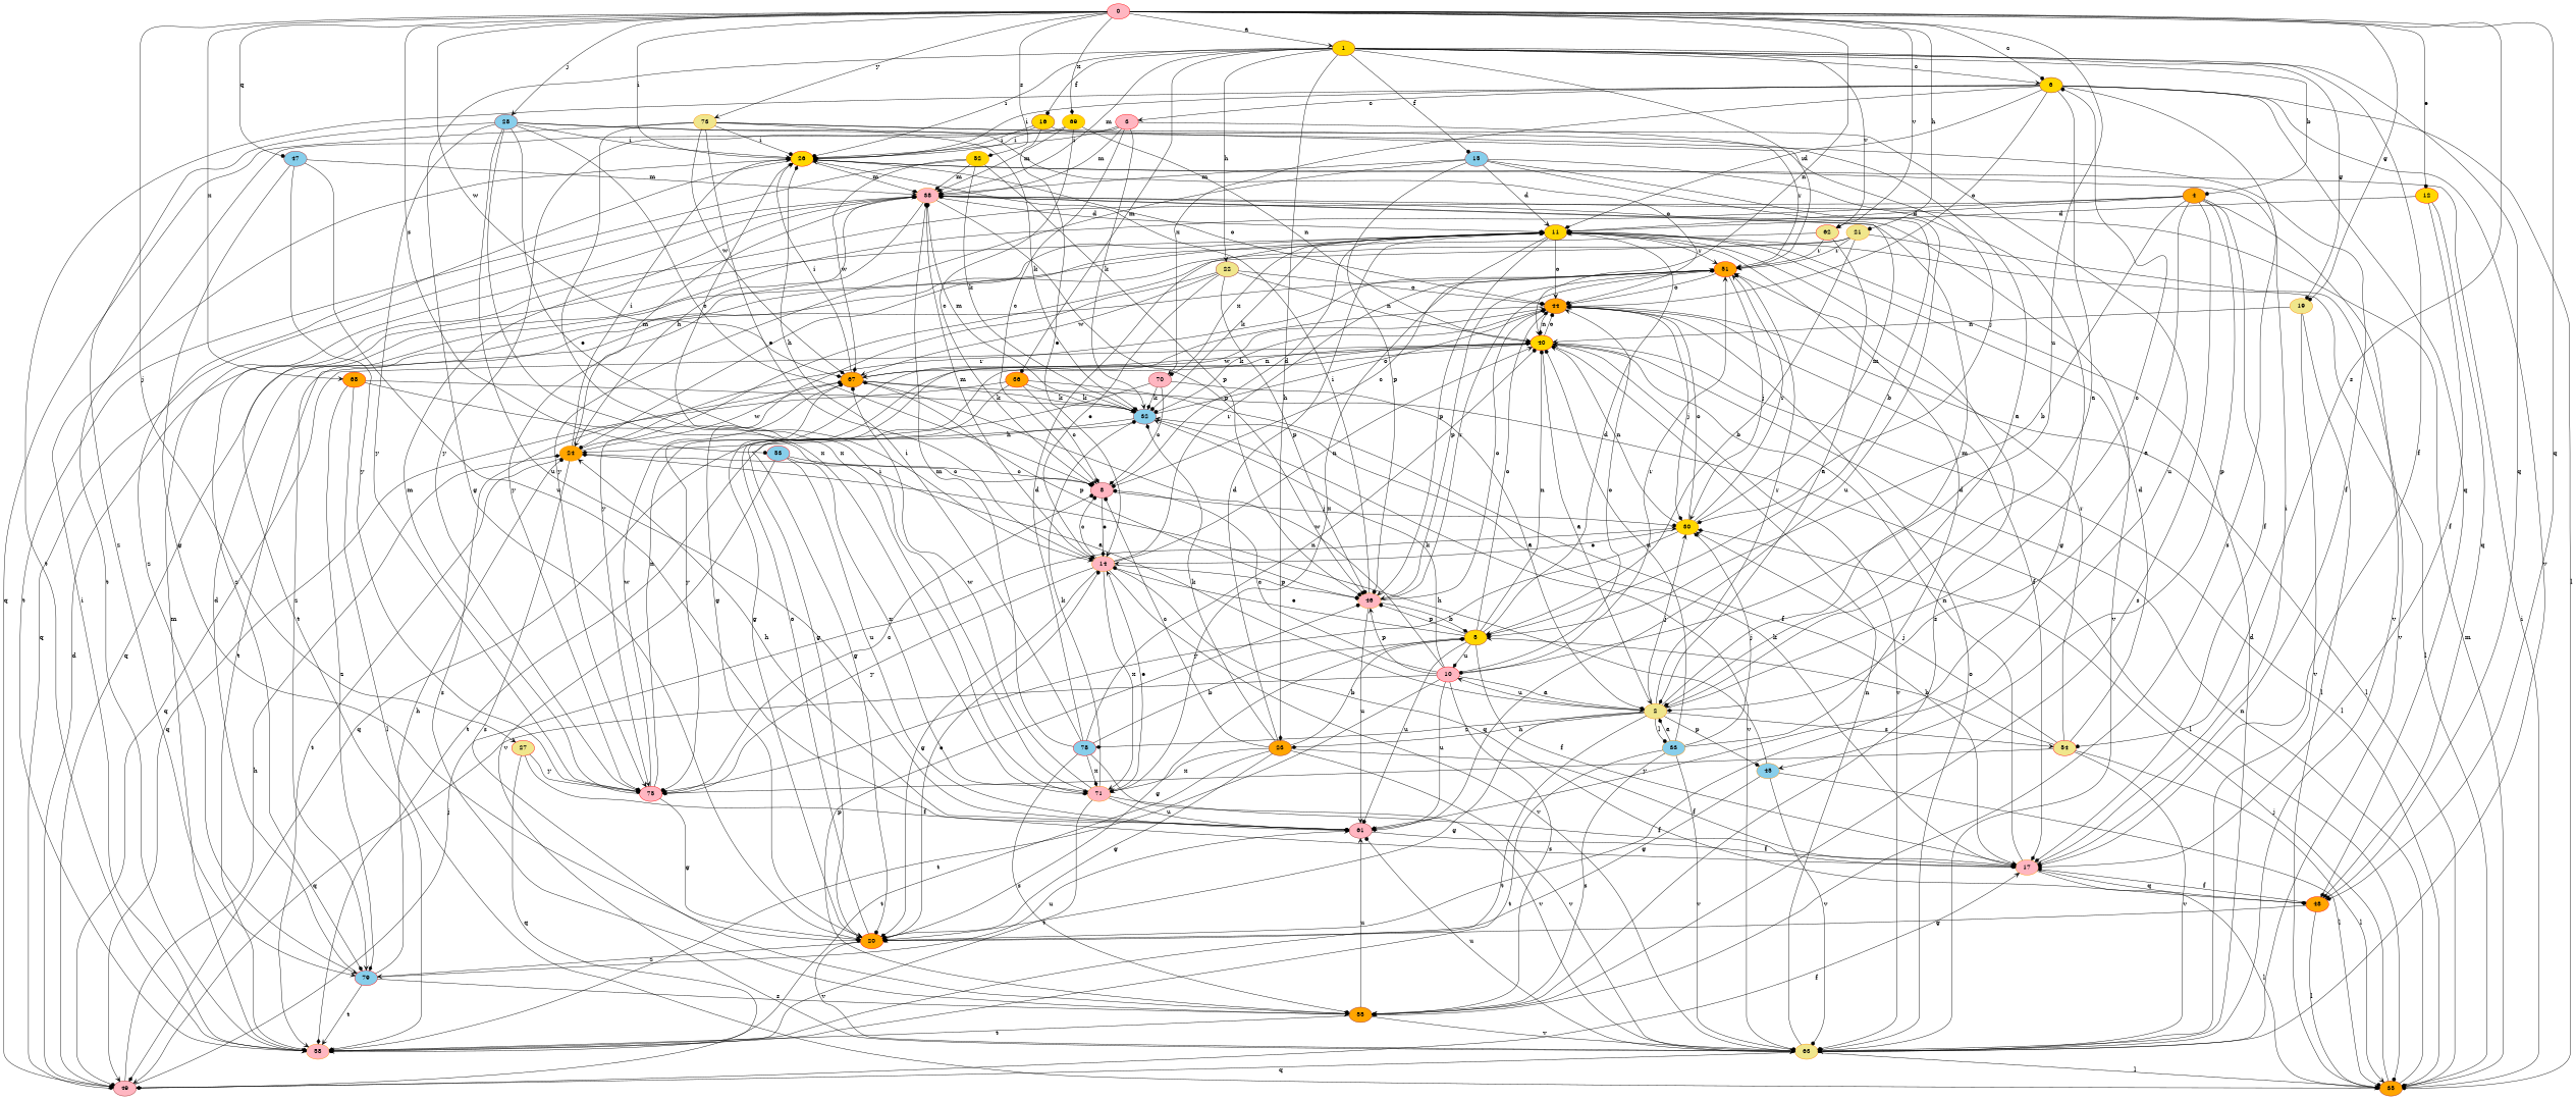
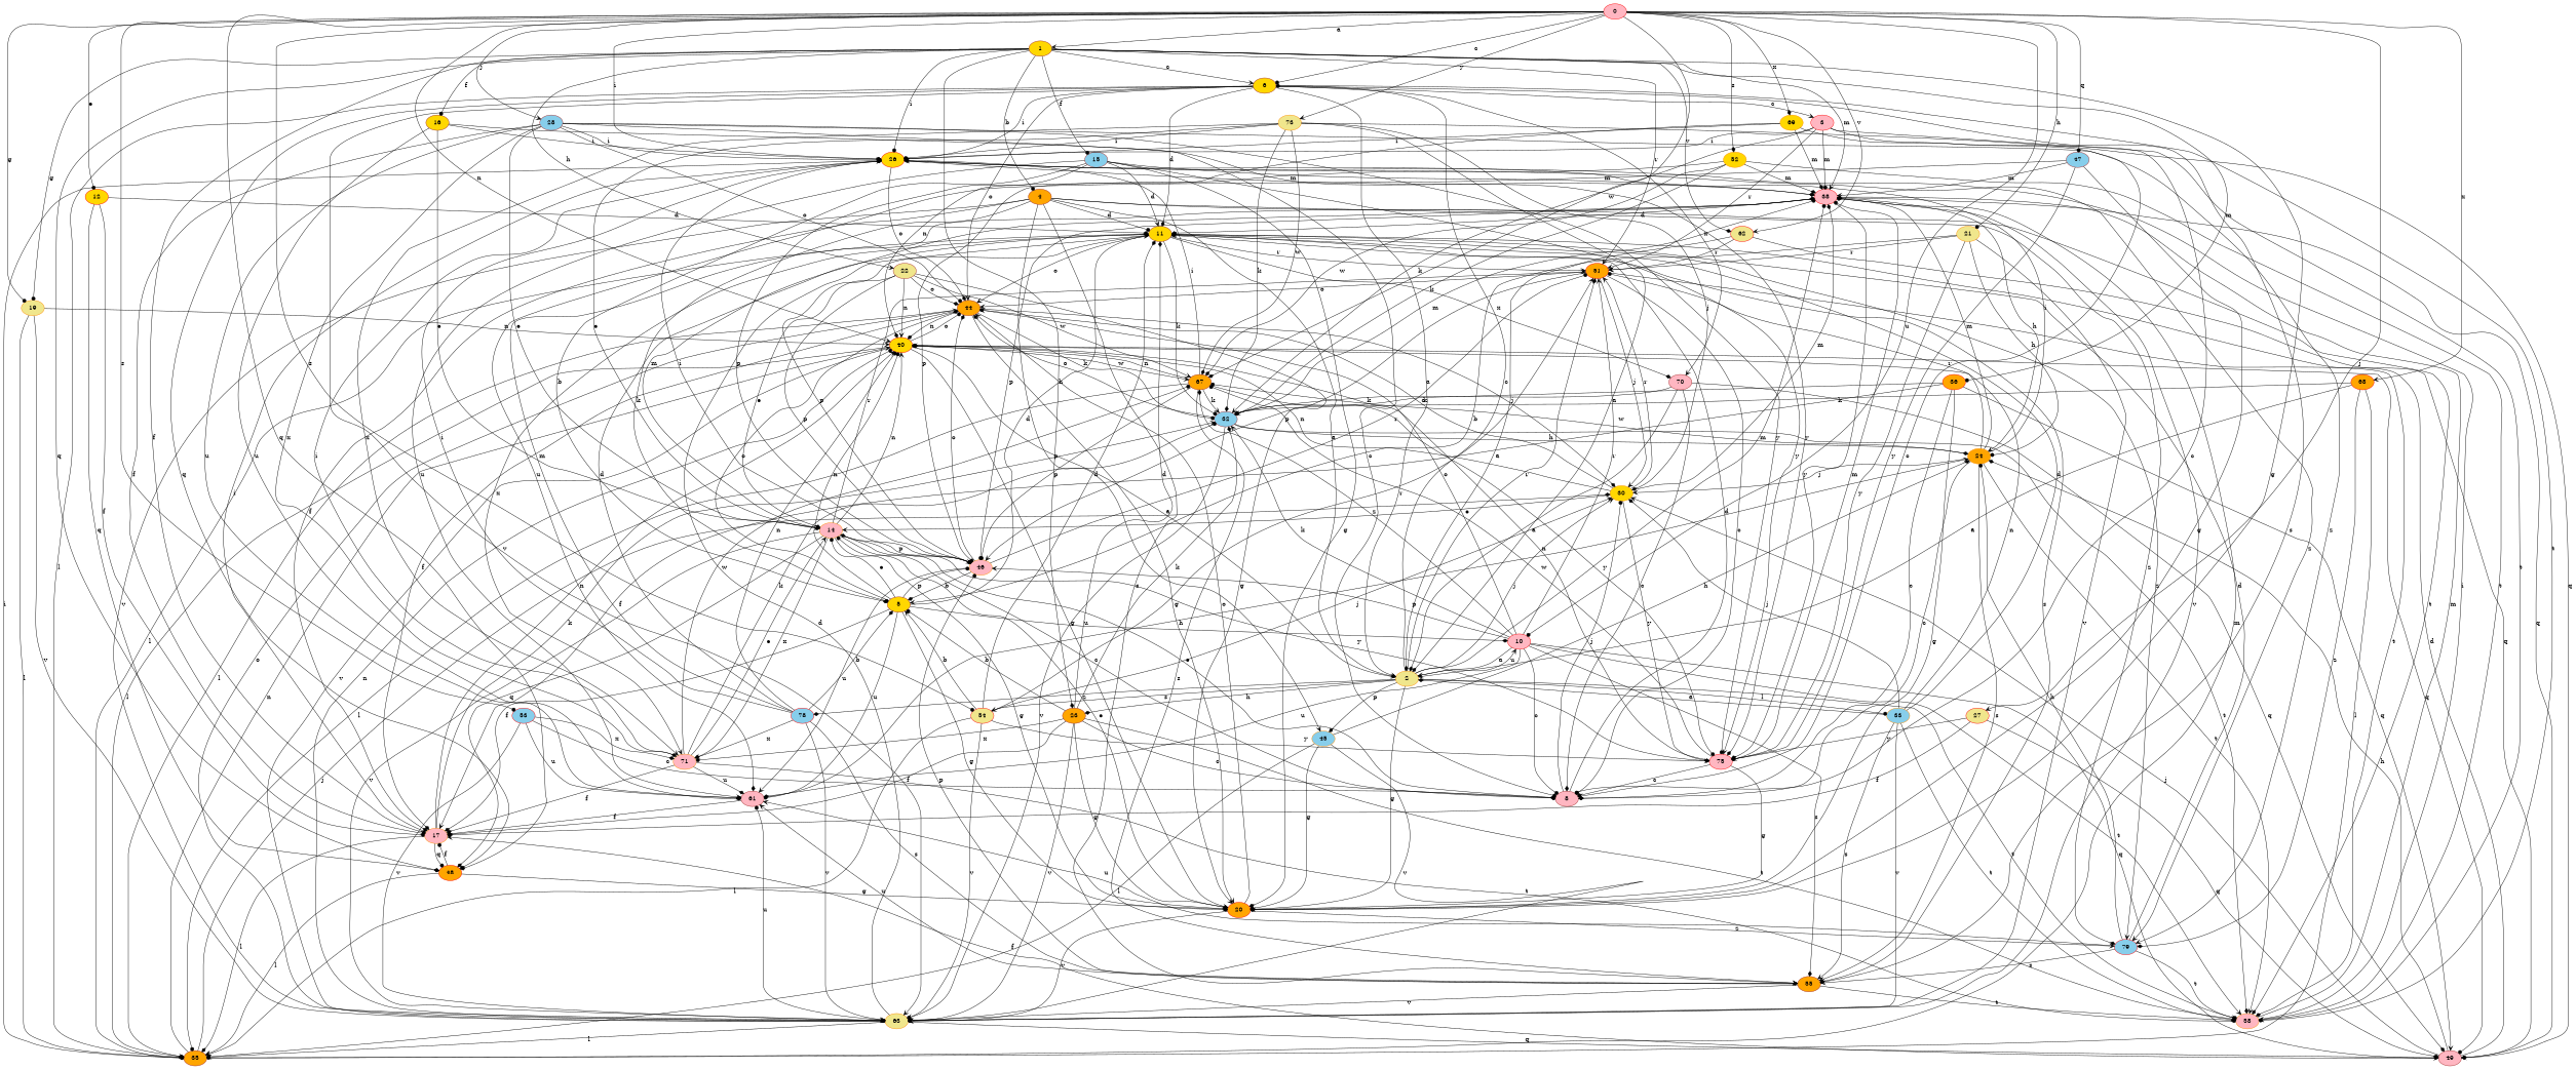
  strict digraph {
    fontname="DejaVu Serif"
    node [color=brown fillcolor=lightpink fontname="DejaVu Serif" style=filled]
    edge [arrowhead=vee fontname="DejaVu Serif"]
    0 [color=red]
    1 [fillcolor=gold]
    6 [fillcolor=gold]
    12 [color=red fillcolor=gold]
    19 [color=darkorange fillcolor=khaki]
    21 [color=darkorange fillcolor=khaki]
    26 [color=red fillcolor=gold]
    27 [color=red fillcolor=khaki]
    28 [fillcolor=skyblue]
    40 [color=red fillcolor=gold]
    47 [fillcolor=skyblue]
    48 [color=red fillcolor=orange]
    52 [color=darkorange fillcolor=gold]
    53 [color=red fillcolor=skyblue]
    54 [color=red fillcolor=khaki]
    n16 [color=red label=10]
    62 [color=red fillcolor=khaki]
    67 [fillcolor=orange]
    68 [color=red fillcolor=orange]
    69 [color=darkorange fillcolor=gold]
    73 [color=darkorange fillcolor=khaki]
    4 [fillcolor=orange]
    15 [fillcolor=skyblue]
    16 [fillcolor=gold]
    17 [color=darkorange]
    20 [color=red fillcolor=orange]
    22 [fillcolor=khaki]
    23 [fillcolor=orange]
    36 [color=red fillcolor=orange]
-   38 [color=darkorange]
+   38 [color=red]
    51 [color=red fillcolor=orange]
    2 [color=darkorange fillcolor=khaki]
    58 [color=darkorange]
    11 [fillcolor=gold]
    55 [fillcolor=orange]
    63 [color=darkorange fillcolor=khaki]
    44 [fillcolor=orange]
    n38 [color=red label=3]
    35 [fillcolor=orange]
    70
    5 [fillcolor=gold]
    75 [color=red]
    24 [color=darkorange fillcolor=orange]
    79 [color=red fillcolor=skyblue]
    49
    14 [color=darkorange]
    61
    8
    71 [color=darkorange]
    46 [color=darkorange]
    32 [fillcolor=skyblue]
    30 [color=darkorange fillcolor=gold]
    45 [color=darkorange fillcolor=skyblue]
    33 [color=darkorange fillcolor=skyblue]
    78 [color=red fillcolor=skyblue]
    0 -> 1 [label=a]
    0 -> 6 [arrowhead=dot label=c]
    0 -> 12 [arrowhead=dot label=e]
    0 -> 19 [arrowhead=dot label=g]
    0 -> 21 [arrowhead=dot label=h]
    0 -> 26 [arrowhead=diamond label=i]
    0 -> 27 [label=j]
    0 -> 28 [label=j]
    0 -> 40 [label=n]
    0 -> 47 [arrowhead=dot label=q]
    0 -> 48 [arrowhead=diamond label=q]
    0 -> 52 [arrowhead=diamond label=s]
    0 -> 53 [arrowhead=dot label=s]
    0 -> 54 [arrowhead=dot label=s]
    0 -> n16 [arrowhead=dot label=u]
    0 -> 62 [label=v]
    0 -> 67 [arrowhead=diamond label=w]
    0 -> 68 [label=x]
    0 -> 69 [arrowhead=diamond label=x]
    0 -> 73 [label=y]
    1 -> 6 [label=c]
    1 -> 19 [arrowhead=dot label=g]
    1 -> 26 [arrowhead=dot label=i]
    1 -> 48 [arrowhead=diamond label=q]
    1 -> 62 [arrowhead=diamond label=v]
    1 -> 4 [arrowhead=dot label=b]
    1 -> 15 [arrowhead=dot label=f]
    1 -> 16 [arrowhead=dot label=f]
    1 -> 17 [arrowhead=dot label=f]
    1 -> 20 [label=g]
    1 -> 22 [label=h]
    1 -> 23 [arrowhead=diamond label=h]
    1 -> 36 [arrowhead=dot label=m]
    1 -> 38 [label=m]
    1 -> 51 [label=r]
    6 -> 26 [arrowhead=diamond label=i]
    6 -> 48 [arrowhead=diamond label=q]
    6 -> 2 [label=a]
    6 -> 58 [arrowhead=dot label=t]
    6 -> 11 [arrowhead=diamond label=d]
    6 -> 55 [arrowhead=dot label=s]
    6 -> 63 [label=v]
    6 -> 44 [label=o]
    6 -> n38 [label=c]
    6 -> 35 [arrowhead=dot label=l]
    6 -> 70 [label=x]
    12 -> 48 [arrowhead=diamond label=q]
    12 -> 17 [arrowhead=dot label=f]
    12 -> 11 [arrowhead=diamond label=d]
    19 -> 40 [label=n]
    19 -> 63 [arrowhead=dot label=v]
    19 -> 35 [arrowhead=diamond label=l]
    21 -> 51 [label=r]
    21 -> 63 [label=v]
    21 -> 5 [label=b]
    21 -> 75 [label=y]
    21 -> 24 [arrowhead=dot label=h]
    26 -> 38 [arrowhead=diamond label=m]
    26 -> 44 [arrowhead=diamond label=o]
    26 -> 79 [label=z]
    27 -> 17 [arrowhead=dot label=f]
    27 -> 75 [arrowhead=dot label=y]
    27 -> 49 [arrowhead=diamond label=q]
    28 -> 26 [label=i]
    28 -> 17 [label=f]
    28 -> 44 [arrowhead=dot label=o]
    28 -> 75 [arrowhead=dot label=y]
    28 -> 79 [label=z]
    28 -> 14 [label=e]
    28 -> 61 [arrowhead=diamond label=u]
    28 -> 8 [arrowhead=dot label=c]
    28 -> 71 [arrowhead=diamond label=x]
    40 -> 67 [label=w]
    40 -> 20 [label=g]
    40 -> 2 [label=a]
    40 -> 63 [arrowhead=diamond label=v]
    40 -> 44 [arrowhead=dot label=o]
    40 -> 35 [arrowhead=diamond label=l]
    40 -> 49 [arrowhead=dot label=q]
    47 -> 20 [arrowhead=dot label=g]
    47 -> 38 [label=m]
    47 -> 75 [arrowhead=dot label=y]
    47 -> 61 [arrowhead=diamond label=u]
    48 -> 17 [arrowhead=dot label=f]
    48 -> 20 [label=g]
    48 -> 35 [label=l]
    52 -> 67 [arrowhead=diamond label=w]
    52 -> 38 [arrowhead=diamond label=m]
    52 -> 58 [label=t]
    52 -> 46 [arrowhead=dot label=p]
    52 -> 32 [label=k]
    53 -> 63 [label=v]
    53 -> 61 [arrowhead=dot label=u]
    53 -> 8 [arrowhead=diamond label=c]
    53 -> 71 [arrowhead=diamond label=x]
    54 -> 51 [label=r]
    54 -> 11 [arrowhead=diamond label=d]
    54 -> 63 [label=v]
    54 -> 35 [label=l]
    54 -> 5 [label=b]
    54 -> 75 [label=y]
    54 -> 30 [label=j]
-   n16 -> 67 [arrowhead=diamond label=w]
+   n16 -> 67 [arrowhead=diamond label=z]
    n16 -> 51 [label=r]
    n16 -> 2 [label=a]
    n16 -> 58 [label=t]
    n16 -> 55 [arrowhead=diamond label=s]
    n16 -> 44 [label=o]
    n16 -> 49 [label=q]
    n16 -> 61 [arrowhead=diamond label=u]
    n16 -> 8 [arrowhead=dot label=c]
    n16 -> 46 [label=p]
    n16 -> 32 [label=k]
    62 -> 51 [label=r]
    62 -> 2 [arrowhead=diamond label=a]
    62 -> 49 [arrowhead=diamond label=q]
    67 -> 26 [label=i]
    67 -> 40 [arrowhead=diamond label=n]
    67 -> 55 [label=s]
    67 -> 35 [arrowhead=dot label=l]
    67 -> 75 [arrowhead=dot label=y]
    67 -> 46 [arrowhead=dot label=p]
    67 -> 32 [label=k]
    68 -> 2 [label=a]
    68 -> 35 [arrowhead=dot label=l]
    68 -> 79 [arrowhead=diamond label=z]
    68 -> 32 [arrowhead=diamond label=k]
    69 -> 26 [arrowhead=dot label=i]
    69 -> 40 [arrowhead=diamond label=n]
    69 -> 38 [arrowhead=diamond label=m]
    69 -> 8 [arrowhead=dot label=c]
    73 -> 26 [arrowhead=dot label=i]
    73 -> 67 [arrowhead=diamond label=w]
    73 -> 2 [arrowhead=diamond label=a]
    73 -> 49 [label=q]
    73 -> 14 [arrowhead=diamond label=e]
    73 -> 71 [label=x]
    73 -> 32 [arrowhead=diamond label=k]
    73 -> 30 [arrowhead=diamond label=j]
    4 -> 17 [arrowhead=diamond label=f]
    4 -> 2 [arrowhead=diamond label=a]
    4 -> 58 [arrowhead=diamond label=t]
    4 -> 11 [arrowhead=dot label=d]
    4 -> 55 [label=s]
    4 -> 63 [arrowhead=dot label=v]
-   4 -> 5 [arrowhead=dot label=b]
+   4 -> 5 [arrowhead=dot label=k]
    4 -> 79 [arrowhead=diamond label=z]
    4 -> 45 [label=p]
    15 -> 20 [arrowhead=diamond label=g]
    15 -> 38 [arrowhead=diamond label=m]
    15 -> 11 [label=d]
    15 -> 5 [arrowhead=diamond label=b]
    15 -> 75 [label=y]
    15 -> 61 [label=u]
    15 -> 46 [arrowhead=dot label=p]
    16 -> 26 [arrowhead=diamond label=i]
    16 -> 75 [arrowhead=diamond label=y]
    16 -> 14 [label=e]
    16 -> 61 [arrowhead=diamond label=u]
    17 -> 26 [label=i]
    17 -> 40 [label=n]
    17 -> 48 [arrowhead=dot label=q]
    17 -> 35 [arrowhead=diamond label=l]
    17 -> 32 [label=k]
    20 -> 63 [label=v]
    20 -> 44 [label=o]
    20 -> 79 [label=z]
    20 -> 14 [arrowhead=dot label=e]
    22 -> 40 [label=n]
    22 -> 67 [label=w]
    22 -> 20 [label=g]
    22 -> 44 [arrowhead=diamond label=o]
    22 -> 14 [arrowhead=diamond label=e]
    22 -> 46 [arrowhead=dot label=p]
    23 -> 17 [arrowhead=diamond label=f]
    23 -> 20 [arrowhead=diamond label=g]
    23 -> 58 [label=t]
    23 -> 11 [arrowhead=diamond label=d]
    23 -> 63 [label=v]
    23 -> 5 [arrowhead=dot label=b]
    23 -> 8 [arrowhead=dot label=c]
    23 -> 71 [arrowhead=dot label=x]
    23 -> 32 [arrowhead=diamond label=k]
    36 -> 17 [label=f]
    36 -> 20 [arrowhead=dot label=g]
    36 -> 49 [label=q]
    36 -> 8 [arrowhead=diamond label=c]
    36 -> 32 [arrowhead=dot label=k]
    38 -> 11 [arrowhead=diamond label=d]
    38 -> 63 [arrowhead=dot label=v]
    38 -> 75 [arrowhead=diamond label=y]
    38 -> 24 [label=h]
    38 -> 49 [arrowhead=diamond label=q]
    38 -> 46 [arrowhead=dot label=p]
    51 -> 58 [arrowhead=diamond label=t]
    51 -> 44 [label=o]
    51 -> 8 [arrowhead=dot label=c]
    51 -> 46 [label=p]
    51 -> 30 [label=j]
    2 -> 6 [arrowhead=dot label=c]
    2 -> 54 [label=s]
    2 -> n16 [label=u]
    2 -> 20 [arrowhead=dot label=g]
    2 -> 23 [arrowhead=diamond label=h]
    2 -> 38 [arrowhead=dot label=m]
    2 -> 51 [arrowhead=diamond label=r]
    2 -> 58 [arrowhead=dot label=t]
    2 -> 30 [label=j]
    2 -> 45 [arrowhead=diamond label=p]
    2 -> 33 [arrowhead=dot label=l]
    2 -> 78 [arrowhead=diamond label=z]
    58 -> 26 [label=i]
    58 -> 38 [label=m]
    11 -> 51 [label=r]
    11 -> 55 [label=s]
    11 -> 44 [label=o]
    11 -> 35 [arrowhead=dot label=l]
    11 -> 70 [arrowhead=diamond label=x]
    11 -> 79 [label=z]
    11 -> 71 [label=x]
    11 -> 46 [label=p]
    11 -> 32 [arrowhead=dot label=k]
    55 -> 58 [arrowhead=diamond label=t]
    55 -> 63 [arrowhead=dot label=v]
    55 -> 61 [label=u]
    55 -> 46 [arrowhead=dot label=p]
    63 -> 40 [arrowhead=dot label=n]
    63 -> 11 [label=d]
    63 -> 44 [label=o]
    63 -> 35 [label=l]
    63 -> 49 [arrowhead=diamond label=q]
    63 -> 61 [arrowhead=dot label=u]
    44 -> 40 [arrowhead=diamond label=n]
    44 -> 17 [arrowhead=diamond label=f]
    44 -> 20 [label=g]
    44 -> 35 [label=l]
    44 -> 32 [arrowhead=dot label=k]
    44 -> 30 [arrowhead=diamond label=j]
    n38 -> 26 [arrowhead=dot label=i]
    n38 -> 38 [arrowhead=dot label=m]
    n38 -> 51 [label=r]
    n38 -> 58 [label=t]
    n38 -> 8 [label=c]
    n38 -> 32 [label=k]
    35 -> 26 [arrowhead=dot label=i]
    35 -> 40 [label=n]
    35 -> 38 [arrowhead=dot label=m]
    35 -> 30 [arrowhead=diamond label=j]
    70 -> 2 [arrowhead=diamond label=a]
    70 -> 49 [arrowhead=diamond label=q]
    70 -> 8 [arrowhead=diamond label=c]
    70 -> 32 [arrowhead=diamond label=k]
    5 -> 40 [arrowhead=dot label=n]
    5 -> n16 [arrowhead=diamond label=u]
    5 -> 17 [arrowhead=diamond label=f]
    5 -> 20 [arrowhead=dot label=g]
    5 -> 11 [label=d]
    5 -> 44 [arrowhead=diamond label=o]
    5 -> 14 [arrowhead=dot label=e]
    5 -> 61 [arrowhead=dot label=u]
    5 -> 46 [arrowhead=dot label=p]
    75 -> 40 [arrowhead=diamond label=n]
    75 -> 67 [arrowhead=dot label=w]
    75 -> 20 [arrowhead=diamond label=g]
    75 -> 38 [arrowhead=dot label=m]
    75 -> 8 [arrowhead=dot label=c]
    24 -> 26 [arrowhead=diamond label=i]
    24 -> 67 [arrowhead=dot label=w]
    24 -> 38 [arrowhead=diamond label=m]
    24 -> 51 [arrowhead=dot label=r]
    24 -> 58 [label=t]
    24 -> 55 [label=s]
    24 -> 8 [arrowhead=diamond label=c]
+   24 -> 30 [label=j]
    79 -> 58 [label=t]
    79 -> 11 [label=d]
    79 -> 55 [label=s]
    79 -> 24 [arrowhead=dot label=h]
    79 -> 61 [label=u]
    49 -> 17 [label=f]
    49 -> 11 [arrowhead=diamond label=d]
    49 -> 24 [arrowhead=diamond label=h]
    49 -> 30 [label=j]
    14 -> 40 [label=n]
    14 -> 48 [arrowhead=diamond label=q]
    14 -> 20 [arrowhead=diamond label=g]
    14 -> 38 [arrowhead=diamond label=m]
    14 -> 51 [label=r]
    14 -> 63 [label=v]
    14 -> 75 [arrowhead=diamond label=y]
    14 -> 8 [arrowhead=dot label=c]
    14 -> 71 [label=x]
    14 -> 46 [arrowhead=dot label=p]
    61 -> 17 [arrowhead=dot label=f]
    61 -> 24 [label=h]
    8 -> 11 [label=d]
    8 -> 14 [arrowhead=diamond label=e]
    8 -> 30 [arrowhead=dot label=j]
    71 -> 26 [arrowhead=diamond label=i]
    71 -> 67 [arrowhead=dot label=w]
    71 -> 17 [arrowhead=diamond label=f]
    71 -> 58 [arrowhead=dot label=t]
    71 -> 14 [label=e]
    71 -> 61 [arrowhead=diamond label=u]
    71 -> 32 [arrowhead=dot label=k]
    46 -> 26 [label=i]
    46 -> 51 [arrowhead=dot label=r]
    46 -> 44 [arrowhead=diamond label=o]
    46 -> 5 [arrowhead=diamond label=b]
    46 -> 61 [label=u]
    32 -> 38 [arrowhead=dot label=m]
    32 -> 58 [arrowhead=diamond label=t]
    32 -> 63 [arrowhead=dot label=v]
    32 -> 44 [arrowhead=diamond label=o]
    32 -> 24 [arrowhead=diamond label=h]
    30 -> 40 [label=n]
    30 -> 38 [arrowhead=diamond label=m]
    30 -> 51 [label=r]
    30 -> 44 [arrowhead=dot label=o]
    30 -> 75 [arrowhead=diamond label=y]
    30 -> 14 [label=e]
    45 -> 20 [arrowhead=dot label=g]
    45 -> 63 [arrowhead=dot label=v]
    45 -> 35 [arrowhead=dot label=l]
    45 -> 24 [arrowhead=diamond label=h]
    33 -> 40 [arrowhead=dot label=n]
    33 -> 2 [arrowhead=diamond label=a]
    33 -> 58 [label=t]
    33 -> 11 [arrowhead=dot label=d]
    33 -> 55 [label=s]
    33 -> 63 [arrowhead=dot label=v]
    33 -> 30 [arrowhead=diamond label=j]
    78 -> 26 [arrowhead=diamond label=i]
    78 -> 40 [arrowhead=dot label=n]
    78 -> 38 [arrowhead=dot label=m]
    78 -> 11 [arrowhead=diamond label=d]
    78 -> 55 [arrowhead=diamond label=s]
    78 -> 63 [label=v]
    78 -> 5 [arrowhead=diamond label=b]
    78 -> 71 [arrowhead=diamond label=x]
  }
